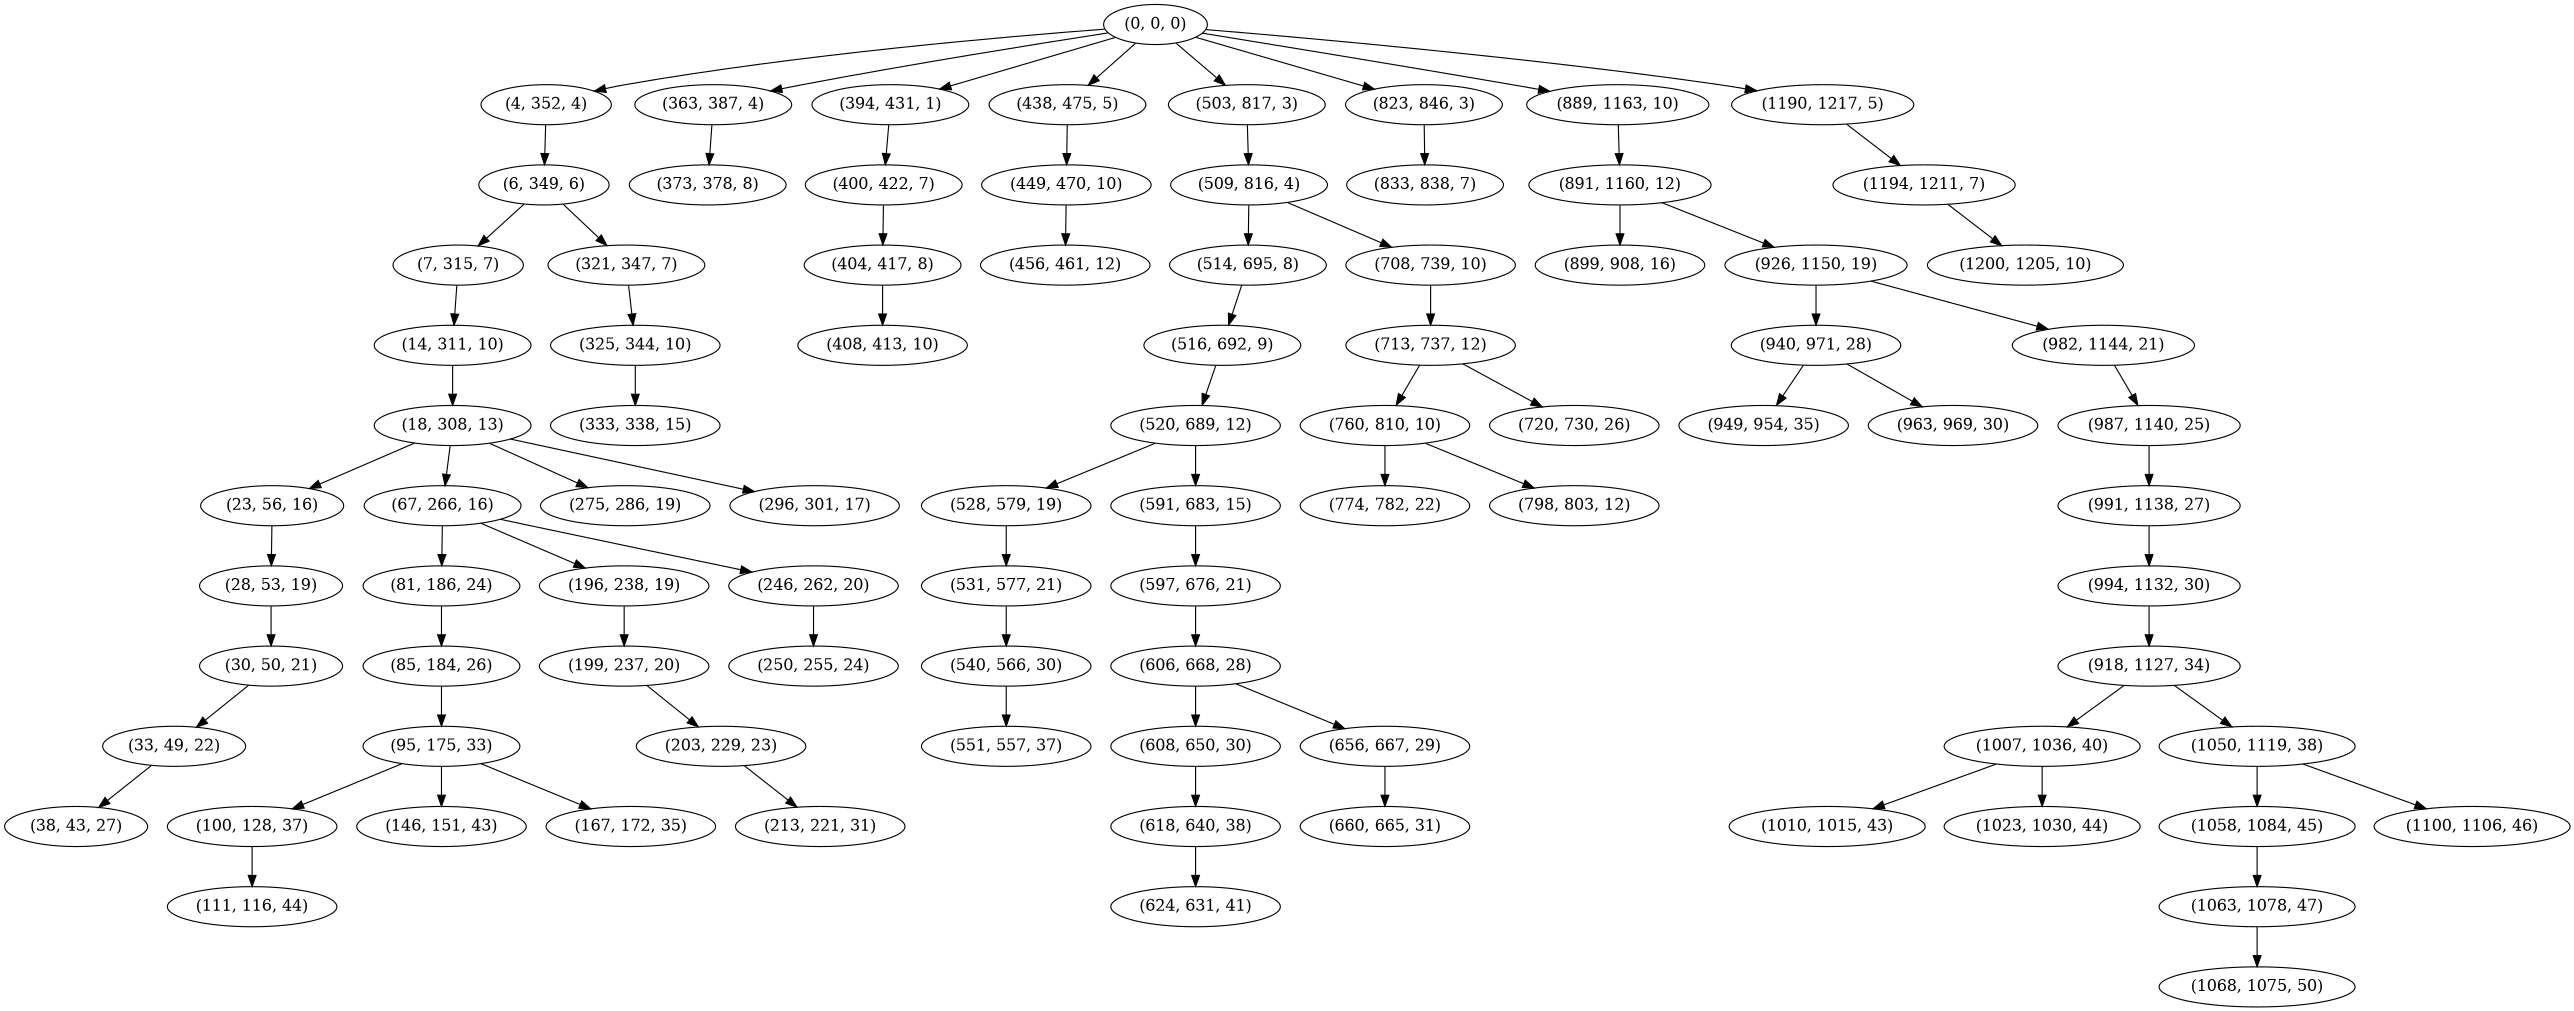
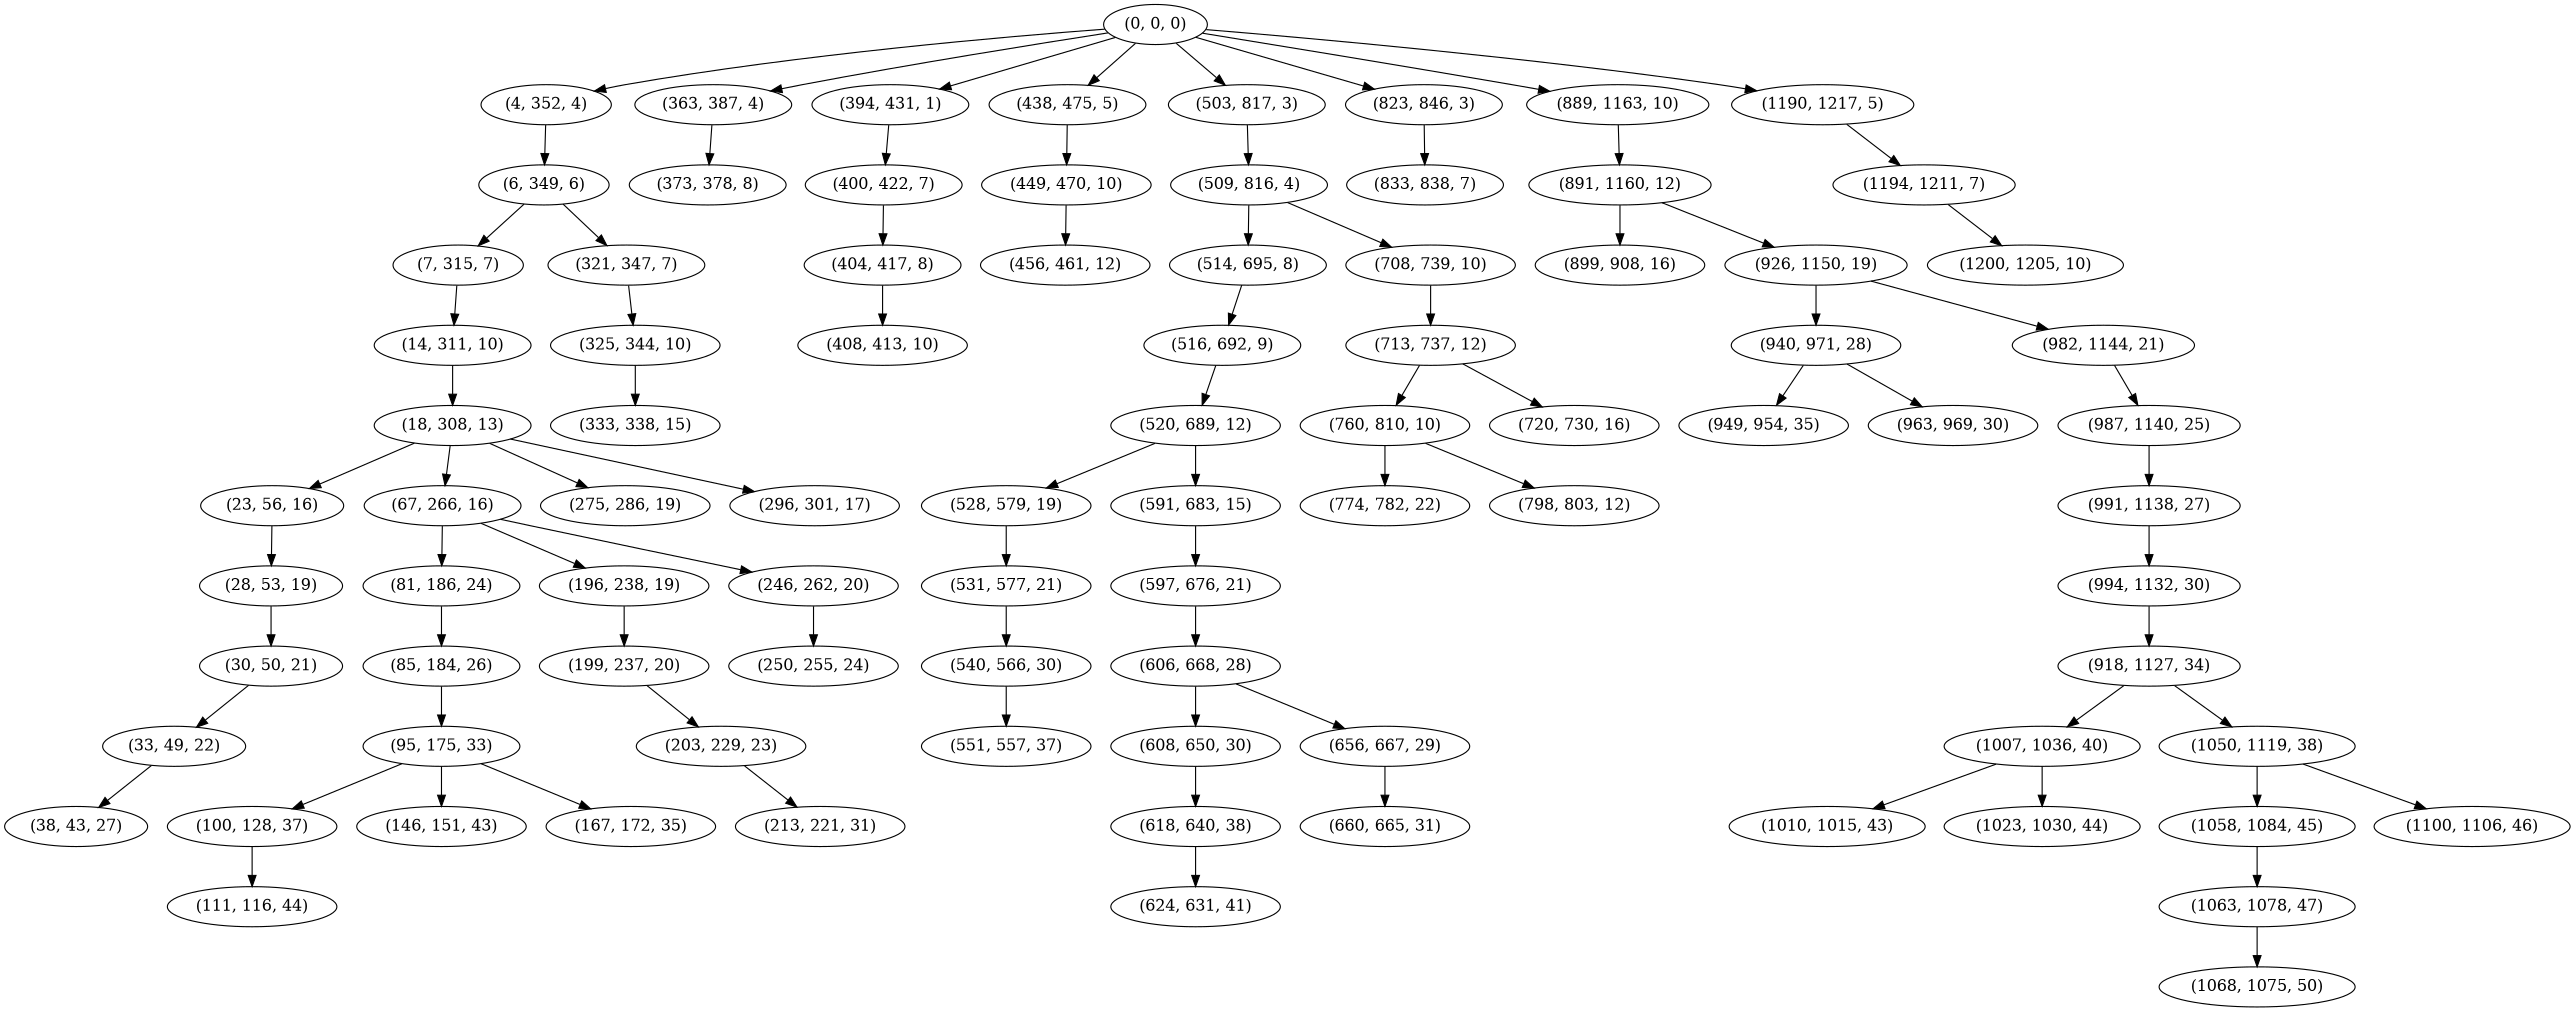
  digraph {
    "(0, 0, 0)"
    "(4, 352, 4)"
    "(363, 387, 4)"
    "(394, 431, 1)"
    "(438, 475, 5)"
    "(503, 817, 3)"
    "(823, 846, 3)"
    "(889, 1163, 10)"
    "(1190, 1217, 5)"
    "(6, 349, 6)"
    "(373, 378, 8)"
    "(400, 422, 7)"
    "(449, 470, 10)"
    "(509, 816, 4)"
    "(833, 838, 7)"
    "(891, 1160, 12)"
    "(1194, 1211, 7)"
    "(7, 315, 7)"
    "(321, 347, 7)"
    "(14, 311, 10)"
    "(325, 344, 10)"
    "(18, 308, 13)"
    "(23, 56, 16)"
    "(67, 266, 16)"
    "(275, 286, 19)"
    "(296, 301, 17)"
    "(28, 53, 19)"
    "(81, 186, 24)"
    "(196, 238, 19)"
    "(246, 262, 20)"
    "(30, 50, 21)"
    "(33, 49, 22)"
    "(38, 43, 27)"
    "(85, 184, 26)"
    "(199, 237, 20)"
    "(250, 255, 24)"
    "(95, 175, 33)"
    "(100, 128, 37)"
    "(146, 151, 43)"
    "(167, 172, 35)"
    "(111, 116, 44)"
    "(203, 229, 23)"
    "(213, 221, 31)"
    "(333, 338, 15)"
    "(404, 417, 8)"
    "(408, 413, 10)"
    "(456, 461, 12)"
    "(514, 695, 8)"
    "(708, 739, 10)"
    "(516, 692, 9)"
    "(713, 737, 12)"
    "(760, 810, 10)"
    "(774, 782, 22)"
    "(798, 803, 12)"
    "(520, 689, 12)"
    "(528, 579, 19)"
    "(591, 683, 15)"
    "(531, 577, 21)"
    "(597, 676, 21)"
    "(540, 566, 30)"
    "(551, 557, 37)"
    "(606, 668, 28)"
    "(608, 650, 30)"
    "(656, 667, 29)"
    "(618, 640, 38)"
    "(660, 665, 31)"
    "(624, 631, 41)"
-   "(720, 730, 16)" [label="(720, 730, 26)"]
+   "(720, 730, 16)"
    "(899, 908, 16)"
    "(926, 1150, 19)"
    "(940, 971, 28)"
    "(982, 1144, 21)"
    "(949, 954, 35)"
    "(963, 969, 30)"
    "(987, 1140, 25)"
    "(991, 1138, 27)"
    "(994, 1132, 30)"
    n78 [label="(918, 1127, 34)"]
    "(1007, 1036, 40)"
    "(1050, 1119, 38)"
    "(1010, 1015, 43)"
    "(1023, 1030, 44)"
    "(1058, 1084, 45)"
    "(1100, 1106, 46)"
    "(1063, 1078, 47)"
    "(1068, 1075, 50)"
    "(1200, 1205, 10)"
    "(0, 0, 0)" -> "(4, 352, 4)"
    "(0, 0, 0)" -> "(363, 387, 4)"
    "(0, 0, 0)" -> "(394, 431, 1)"
    "(0, 0, 0)" -> "(438, 475, 5)"
    "(0, 0, 0)" -> "(503, 817, 3)"
    "(0, 0, 0)" -> "(823, 846, 3)"
    "(0, 0, 0)" -> "(889, 1163, 10)"
    "(0, 0, 0)" -> "(1190, 1217, 5)"
    "(4, 352, 4)" -> "(6, 349, 6)"
    "(363, 387, 4)" -> "(373, 378, 8)"
    "(394, 431, 1)" -> "(400, 422, 7)"
    "(438, 475, 5)" -> "(449, 470, 10)"
    "(503, 817, 3)" -> "(509, 816, 4)"
    "(823, 846, 3)" -> "(833, 838, 7)"
    "(889, 1163, 10)" -> "(891, 1160, 12)"
    "(1190, 1217, 5)" -> "(1194, 1211, 7)"
    "(6, 349, 6)" -> "(7, 315, 7)"
    "(6, 349, 6)" -> "(321, 347, 7)"
    "(400, 422, 7)" -> "(404, 417, 8)"
    "(449, 470, 10)" -> "(456, 461, 12)"
    "(509, 816, 4)" -> "(514, 695, 8)"
    "(509, 816, 4)" -> "(708, 739, 10)"
    "(891, 1160, 12)" -> "(899, 908, 16)"
    "(891, 1160, 12)" -> "(926, 1150, 19)"
    "(1194, 1211, 7)" -> "(1200, 1205, 10)"
    "(7, 315, 7)" -> "(14, 311, 10)"
    "(321, 347, 7)" -> "(325, 344, 10)"
    "(14, 311, 10)" -> "(18, 308, 13)"
    "(325, 344, 10)" -> "(333, 338, 15)"
    "(18, 308, 13)" -> "(23, 56, 16)"
    "(18, 308, 13)" -> "(67, 266, 16)"
    "(18, 308, 13)" -> "(275, 286, 19)"
    "(18, 308, 13)" -> "(296, 301, 17)"
    "(23, 56, 16)" -> "(28, 53, 19)"
    "(67, 266, 16)" -> "(81, 186, 24)"
    "(67, 266, 16)" -> "(196, 238, 19)"
    "(67, 266, 16)" -> "(246, 262, 20)"
    "(28, 53, 19)" -> "(30, 50, 21)"
    "(81, 186, 24)" -> "(85, 184, 26)"
    "(196, 238, 19)" -> "(199, 237, 20)"
    "(246, 262, 20)" -> "(250, 255, 24)"
    "(30, 50, 21)" -> "(33, 49, 22)"
    "(33, 49, 22)" -> "(38, 43, 27)"
    "(85, 184, 26)" -> "(95, 175, 33)"
    "(199, 237, 20)" -> "(203, 229, 23)"
    "(95, 175, 33)" -> "(100, 128, 37)"
    "(95, 175, 33)" -> "(146, 151, 43)"
    "(95, 175, 33)" -> "(167, 172, 35)"
    "(100, 128, 37)" -> "(111, 116, 44)"
    "(203, 229, 23)" -> "(213, 221, 31)"
    "(404, 417, 8)" -> "(408, 413, 10)"
    "(514, 695, 8)" -> "(516, 692, 9)"
    "(708, 739, 10)" -> "(713, 737, 12)"
    "(516, 692, 9)" -> "(520, 689, 12)"
    "(713, 737, 12)" -> "(760, 810, 10)"
    "(713, 737, 12)" -> "(720, 730, 16)"
    "(760, 810, 10)" -> "(774, 782, 22)"
    "(760, 810, 10)" -> "(798, 803, 12)"
    "(520, 689, 12)" -> "(528, 579, 19)"
    "(520, 689, 12)" -> "(591, 683, 15)"
    "(528, 579, 19)" -> "(531, 577, 21)"
    "(591, 683, 15)" -> "(597, 676, 21)"
    "(531, 577, 21)" -> "(540, 566, 30)"
    "(597, 676, 21)" -> "(606, 668, 28)"
    "(540, 566, 30)" -> "(551, 557, 37)"
    "(606, 668, 28)" -> "(608, 650, 30)"
    "(606, 668, 28)" -> "(656, 667, 29)"
    "(608, 650, 30)" -> "(618, 640, 38)"
    "(656, 667, 29)" -> "(660, 665, 31)"
    "(618, 640, 38)" -> "(624, 631, 41)"
    "(926, 1150, 19)" -> "(940, 971, 28)"
    "(926, 1150, 19)" -> "(982, 1144, 21)"
    "(940, 971, 28)" -> "(949, 954, 35)"
    "(940, 971, 28)" -> "(963, 969, 30)"
    "(982, 1144, 21)" -> "(987, 1140, 25)"
    "(987, 1140, 25)" -> "(991, 1138, 27)"
    "(991, 1138, 27)" -> "(994, 1132, 30)"
    "(994, 1132, 30)" -> n78
    n78 -> "(1007, 1036, 40)"
    n78 -> "(1050, 1119, 38)"
    "(1007, 1036, 40)" -> "(1010, 1015, 43)"
    "(1007, 1036, 40)" -> "(1023, 1030, 44)"
    "(1050, 1119, 38)" -> "(1058, 1084, 45)"
    "(1050, 1119, 38)" -> "(1100, 1106, 46)"
    "(1058, 1084, 45)" -> "(1063, 1078, 47)"
    "(1063, 1078, 47)" -> "(1068, 1075, 50)"
  }
